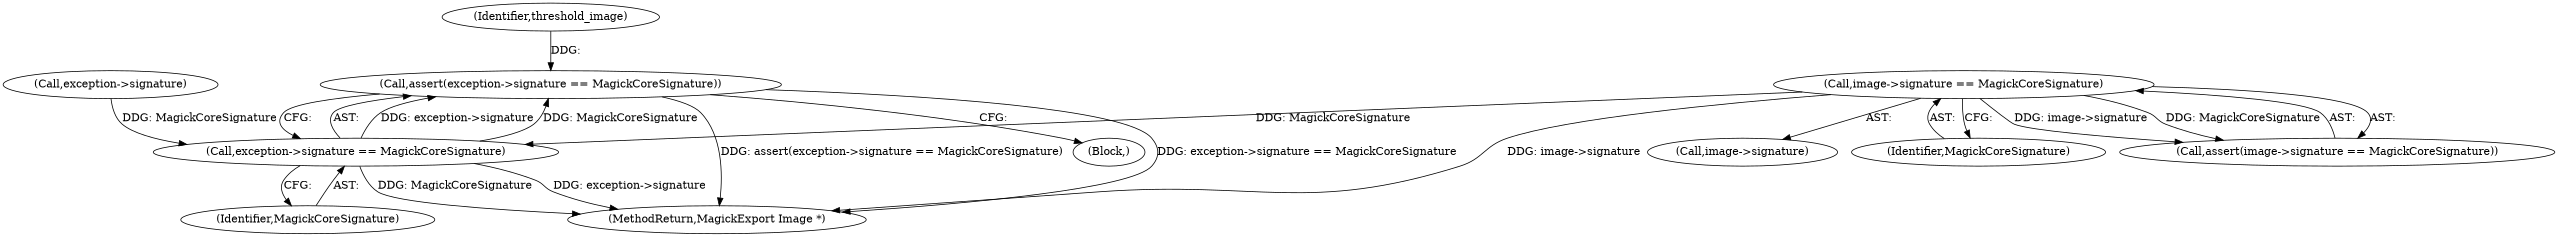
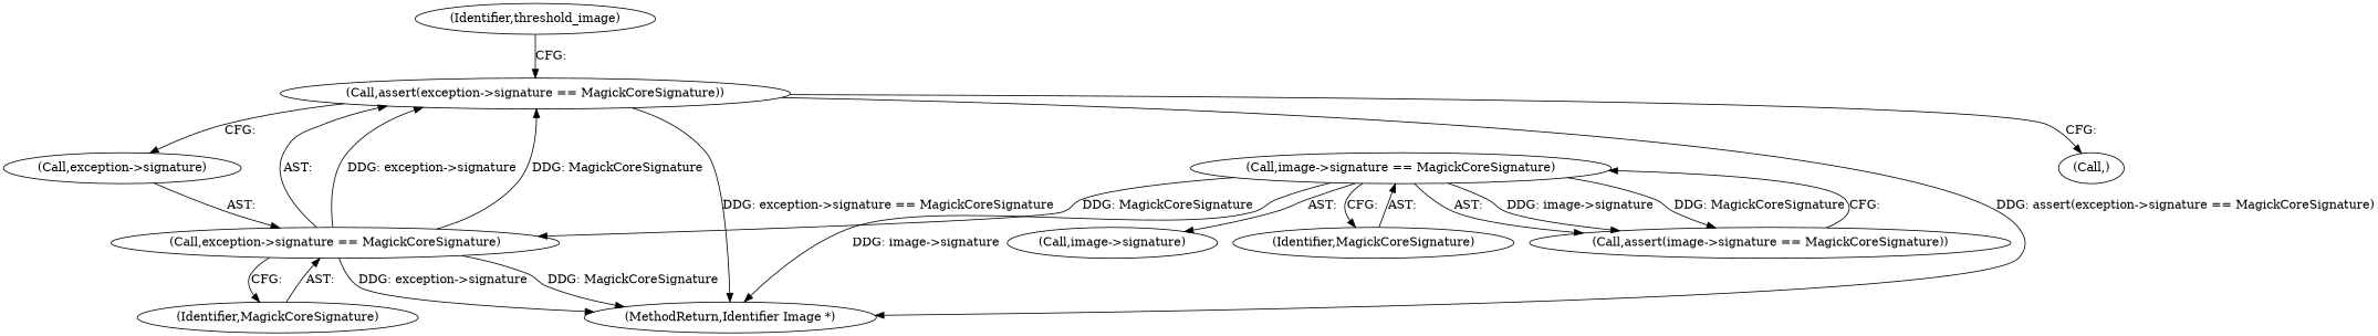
  digraph {
    n1 [label="(Call,assert(exception->signature == MagickCoreSignature))"]
    n2 [label="(Call,exception->signature == MagickCoreSignature)"]
-   n3 [label="(MethodReturn,MagickExport Image *)"]
-   n4 [label="(Block,)"]
+   n3 [label="(MethodReturn,Identifier Image *)"]
+   n4 [label="(Call,)"]
    n5 [label="(Identifier,MagickCoreSignature)"]
    n6 [label="(Call,image->signature == MagickCoreSignature)"]
    n7 [label="(Call,assert(image->signature == MagickCoreSignature))"]
    n8 [label="(Identifier,MagickCoreSignature)"]
    n9 [label="(Call,image->signature)"]
    n10 [label="(Call,exception->signature)"]
    n11 [label="(Identifier,threshold_image)"]
-   n1 -> n2 [label="CFG: "]
+   n1 -> n10 [label="CFG: "]
    n1 -> n3 [label="DDG: assert(exception->signature == MagickCoreSignature)"]
    n1 -> n3 [label="DDG: exception->signature == MagickCoreSignature"]
    n1 -> n4 [label="CFG: "]
    n2 -> n1 [label="AST: "]
    n2 -> n1 [label="DDG: exception->signature"]
    n2 -> n1 [label="DDG: MagickCoreSignature"]
    n2 -> n3 [label="DDG: exception->signature"]
    n2 -> n3 [label="DDG: MagickCoreSignature"]
    n2 -> n5 [label="CFG: "]
    n5 -> n2 [label="AST: "]
    n6 -> n2 [label="DDG: MagickCoreSignature"]
    n6 -> n3 [label="DDG: image->signature"]
    n6 -> n7 [label="AST: "]
    n6 -> n7 [label="DDG: image->signature"]
    n6 -> n7 [label="DDG: MagickCoreSignature"]
    n6 -> n8 [label="CFG: "]
    n6 -> n9 [label="AST: "]
-   n7 -> n6 [label="AST: "]
+   n7 -> n6 [label="CFG: "]
    n8 -> n6 [label="AST: "]
-   n10 -> n2 [label="DDG: MagickCoreSignature"]
-   n11 -> n1 [label="DDG: "]
+   n10 -> n2 [label="AST: "]
+   n11 -> n1 [label="CFG: "]
  }
